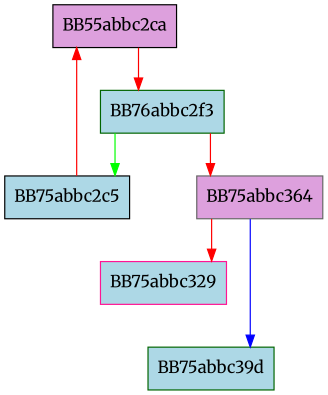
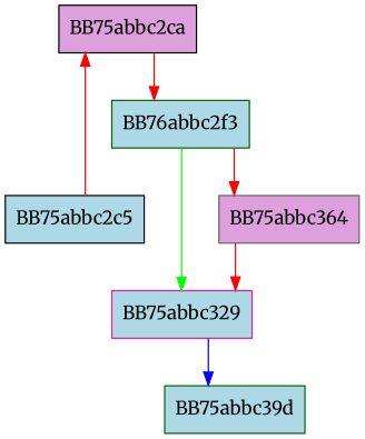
  digraph {
    fontname=Merriweather
    splines=ortho
    node [color=black fillcolor=lightblue fontname=Merriweather shape=box style=filled]
    edge [color=red fontname=Merriweather]
-   BB75abbc2ca [fillcolor=plum label=BB55abbc2ca]
+   BB75abbc2ca [fillcolor=plum]
    n2 [color=darkgreen label=BB76abbc2f3]
    BB75abbc2c5
    BB75abbc39d [color=darkgreen]
    BB75abbc329 [color=deeppink]
    n6 [color=gray40 fillcolor=plum label=BB75abbc364]
    BB75abbc2ca -> n2
-   n2 -> BB75abbc2c5 [color=green]
+   n2 -> BB75abbc329 [color=green]
    n2 -> n6
    BB75abbc2c5 -> BB75abbc2ca
-   n6 -> BB75abbc39d [color=blue]
+   BB75abbc329 -> BB75abbc39d [color=blue]
    n6 -> BB75abbc329
  }
